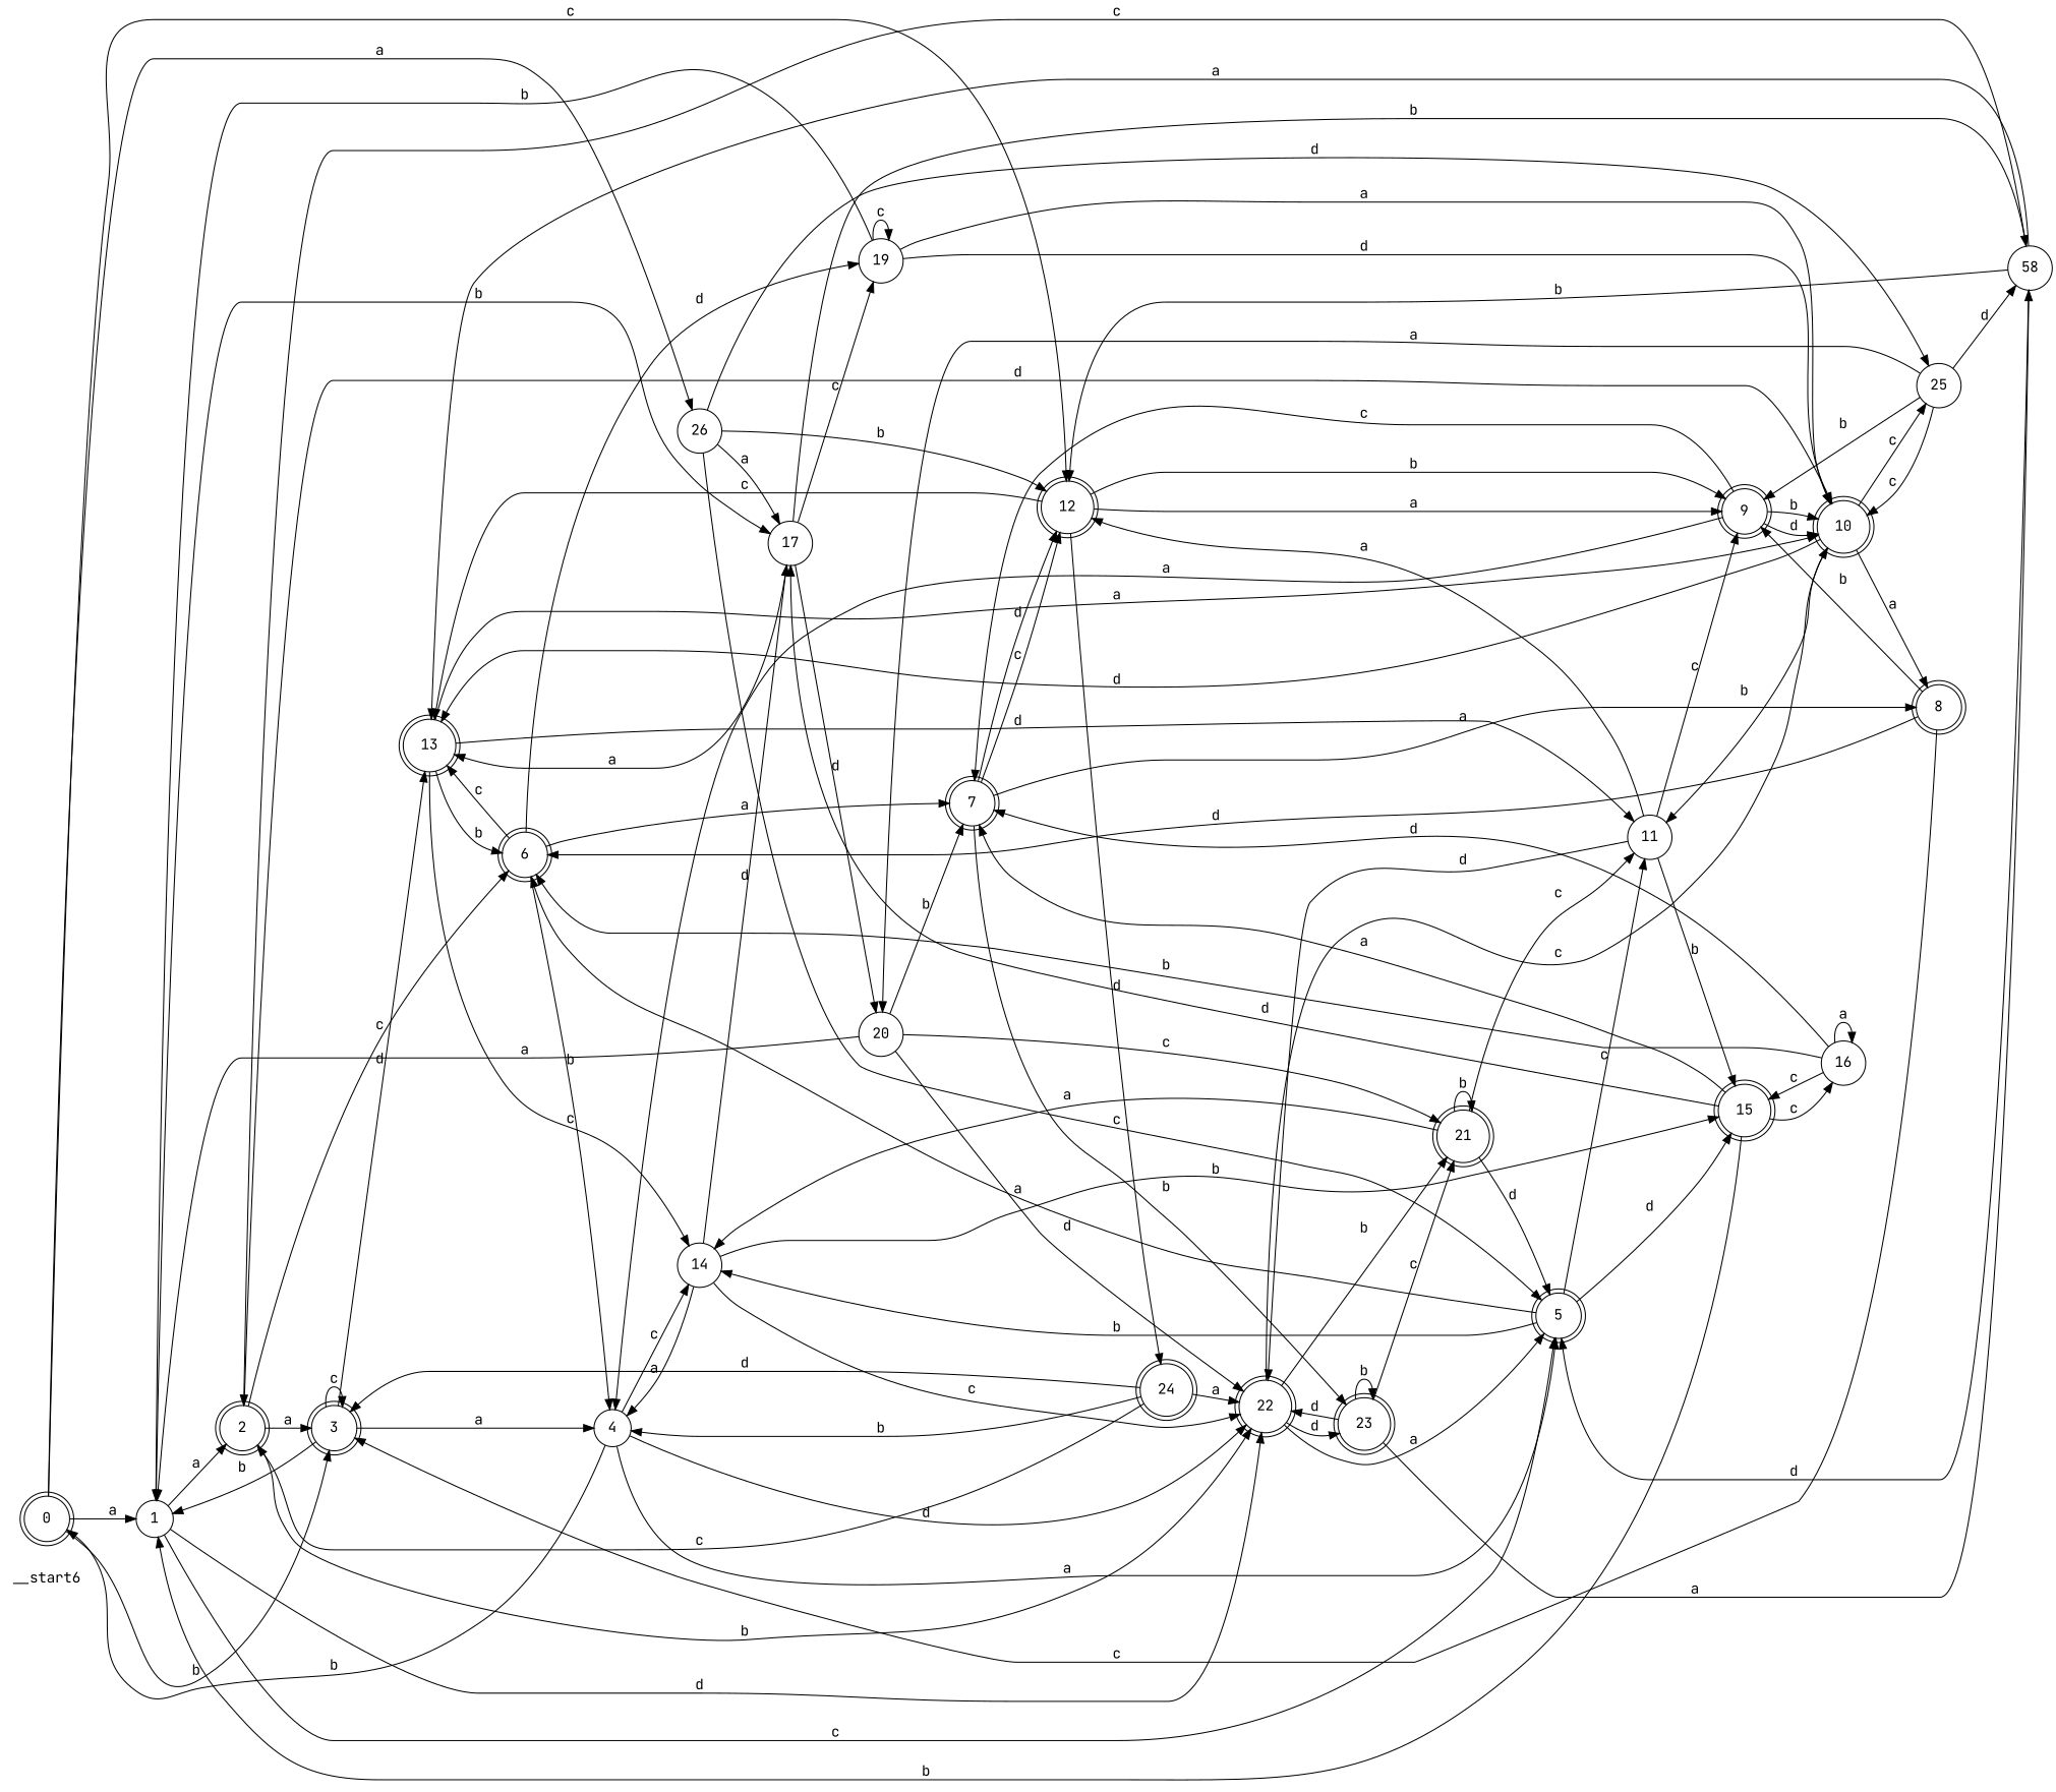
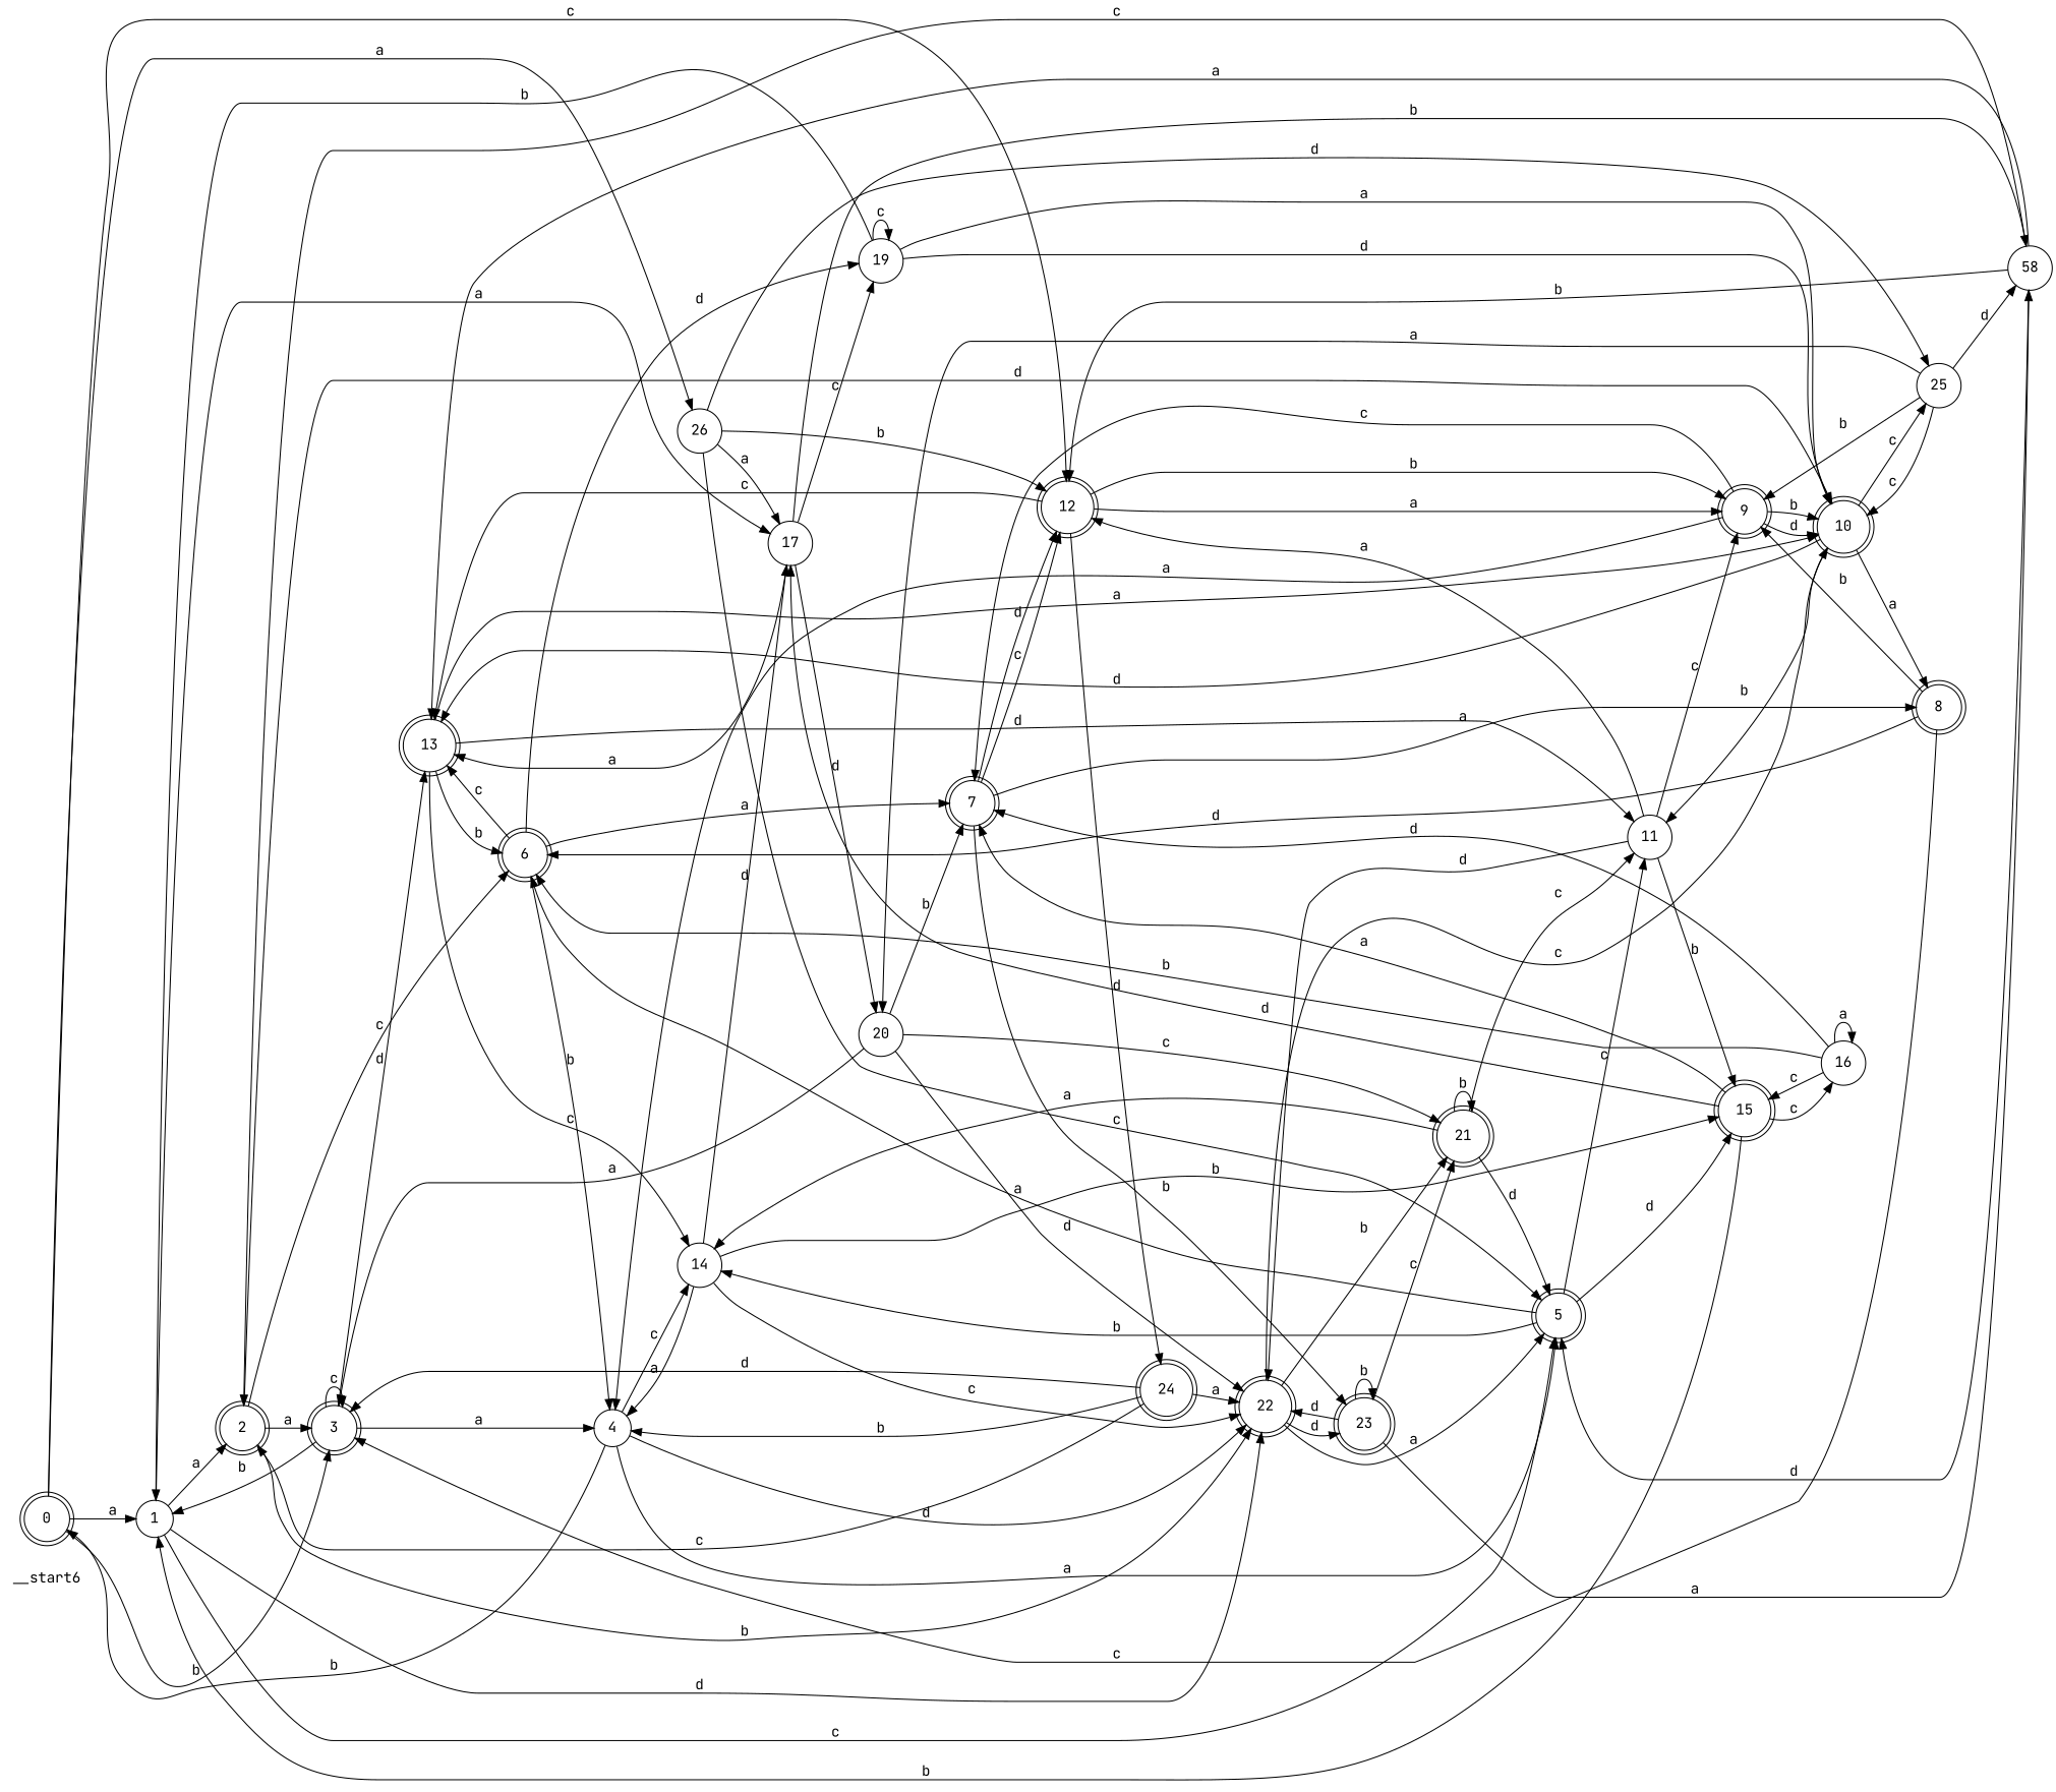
  digraph {
    fontname="JetBrains Mono"
    rankdir=LR
    node [fontname="JetBrains Mono" shape=doublecircle color=black fillcolor=white style="rounded,filled"]
    edge [fontname="JetBrains Mono"]
    n1 [label=__start6 shape=none color="" fillcolor="" style=""]
    n2 [label=0]
    n3 [label=1 shape=circle style=filled]
    n4 [label=3]
    n5 [label=12]
    n6 [label=26 shape=circle style=filled]
    n7 [label=2]
    n8 [label=5]
    n9 [label=17 shape=circle style=filled]
    n10 [label=22]
    n11 [label=4 shape=circle style=filled]
    n12 [label=13]
    n13 [label=9]
    n14 [label=24]
    n15 [label=25 shape=circle style=filled]
    n16 [label=6]
    n17 [label=10]
    n18 [label=14 shape=circle style=filled]
    n19 [label=11 shape=circle style=filled]
    n20 [label=15]
    n21 [label=19 shape=circle style=filled]
    n22 [label=58 shape=circle style=filled]
    n23 [label=20 shape=circle style=filled]
    n24 [label=23]
    n25 [label=21]
    n26 [label=7]
    n27 [label=8]
    n28 [label=16 shape=circle style=filled]
    n2 -> n3 [label=a]
    n2 -> n4 [label=b]
    n2 -> n5 [label=c]
    n2 -> n6 [label=a]
    n3 -> n7 [label=a]
    n3 -> n8 [label=c]
-   n3 -> n9 [label=b]
+   n3 -> n9 [label=a]
    n3 -> n10 [label=d]
    n4 -> n3 [label=b]
    n4 -> n4 [label=c]
    n4 -> n11 [label=a]
    n4 -> n12 [label=d]
    n5 -> n12 [label=c]
    n5 -> n13 [label=a]
    n5 -> n13 [label=b]
    n5 -> n14 [label=d]
    n6 -> n5 [label=b]
    n6 -> n8 [label=c]
    n6 -> n9 [label=a]
    n6 -> n15 [label=d]
    n7 -> n4 [label=a]
    n7 -> n10 [label=b]
    n7 -> n16 [label=c]
    n7 -> n17 [label=d]
    n8 -> n16 [label=a]
    n8 -> n18 [label=b]
    n8 -> n19 [label=c]
    n8 -> n20 [label=d]
    n9 -> n12 [label=a]
    n9 -> n21 [label=c]
    n9 -> n22 [label=b]
    n9 -> n23 [label=d]
    n10 -> n8 [label=a]
    n10 -> n17 [label=c]
    n10 -> n24 [label=d]
    n10 -> n25 [label=b]
    n11 -> n2 [label=b]
    n11 -> n8 [label=a]
    n11 -> n10 [label=d]
    n11 -> n18 [label=c]
    n12 -> n16 [label=b]
    n12 -> n17 [label=a]
    n12 -> n18 [label=c]
    n12 -> n19 [label=d]
    n13 -> n11 [label=a]
    n13 -> n17 [label=b]
    n13 -> n17 [label=d]
    n13 -> n26 [label=c]
    n14 -> n4 [label=d]
    n14 -> n7 [label=c]
    n14 -> n10 [label=a]
    n14 -> n11 [label=b]
    n15 -> n13 [label=b]
    n15 -> n17 [label=c]
    n15 -> n22 [label=d]
    n15 -> n23 [label=a]
    n16 -> n11 [label=b]
    n16 -> n12 [label=c]
    n16 -> n21 [label=d]
    n16 -> n26 [label=a]
    n17 -> n12 [label=d]
    n17 -> n15 [label=c]
    n17 -> n19 [label=b]
    n17 -> n27 [label=a]
    n18 -> n9 [label=d]
    n18 -> n10 [label=c]
    n18 -> n11 [label=a]
    n18 -> n20 [label=b]
    n19 -> n5 [label=a]
    n19 -> n10 [label=d]
    n19 -> n13 [label=c]
    n19 -> n20 [label=b]
    n20 -> n3 [label=b]
    n20 -> n9 [label=d]
    n20 -> n26 [label=a]
    n20 -> n28 [label=c]
    n21 -> n3 [label=b]
    n21 -> n17 [label=a]
    n21 -> n17 [label=d]
    n21 -> n21 [label=c]
    n22 -> n5 [label=b]
    n22 -> n7 [label=c]
    n22 -> n8 [label=d]
    n22 -> n12 [label=a]
-   n23 -> n3 [label=a]
+   n23 -> n4 [label=a]
    n23 -> n10 [label=d]
    n23 -> n25 [label=c]
    n23 -> n26 [label=b]
    n24 -> n10 [label=d]
    n24 -> n22 [label=a]
    n24 -> n24 [label=b]
    n24 -> n25 [label=c]
    n25 -> n8 [label=d]
    n25 -> n18 [label=a]
    n25 -> n19 [label=c]
    n25 -> n25 [label=b]
    n26 -> n5 [label=c]
    n26 -> n5 [label=d]
    n26 -> n24 [label=b]
    n26 -> n27 [label=a]
    n27 -> n4 [label=c]
    n27 -> n13 [label=b]
    n27 -> n16 [label=d]
    n28 -> n16 [label=b]
    n28 -> n20 [label=c]
    n28 -> n26 [label=d]
    n28 -> n28 [label=a]
  }
